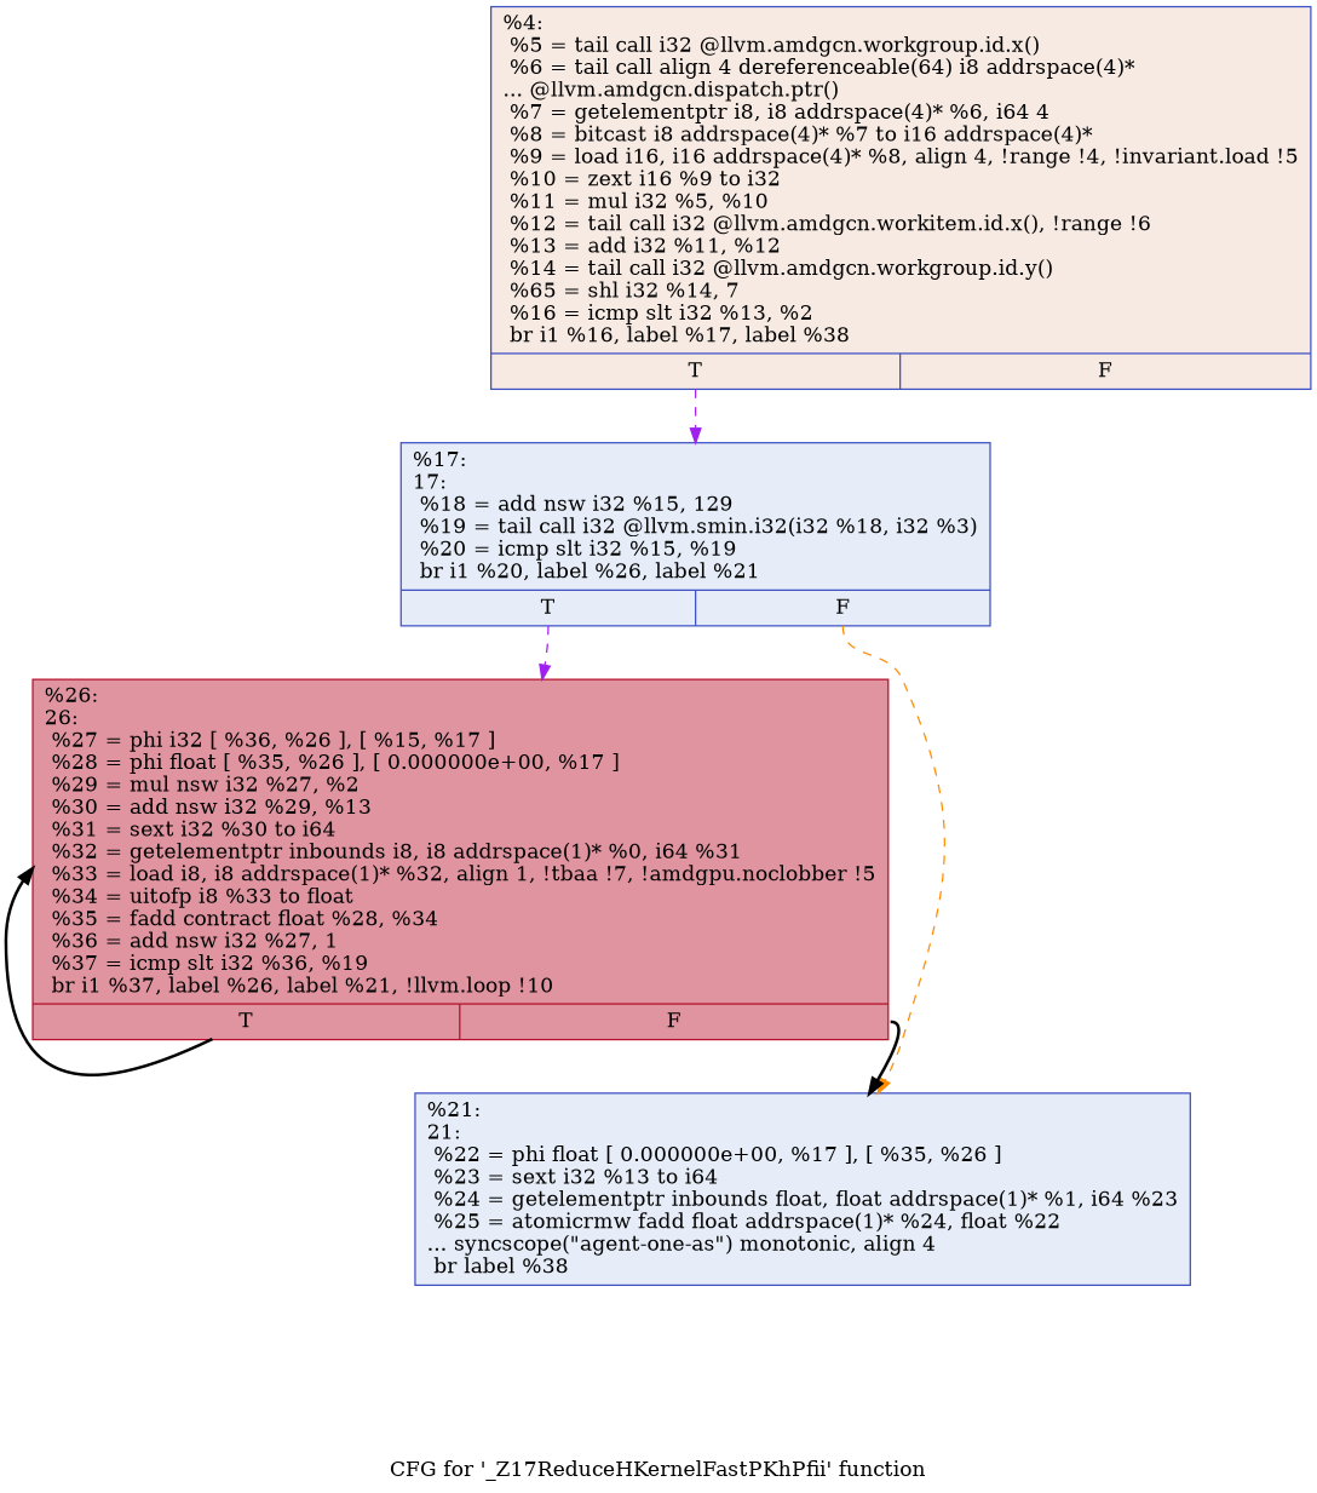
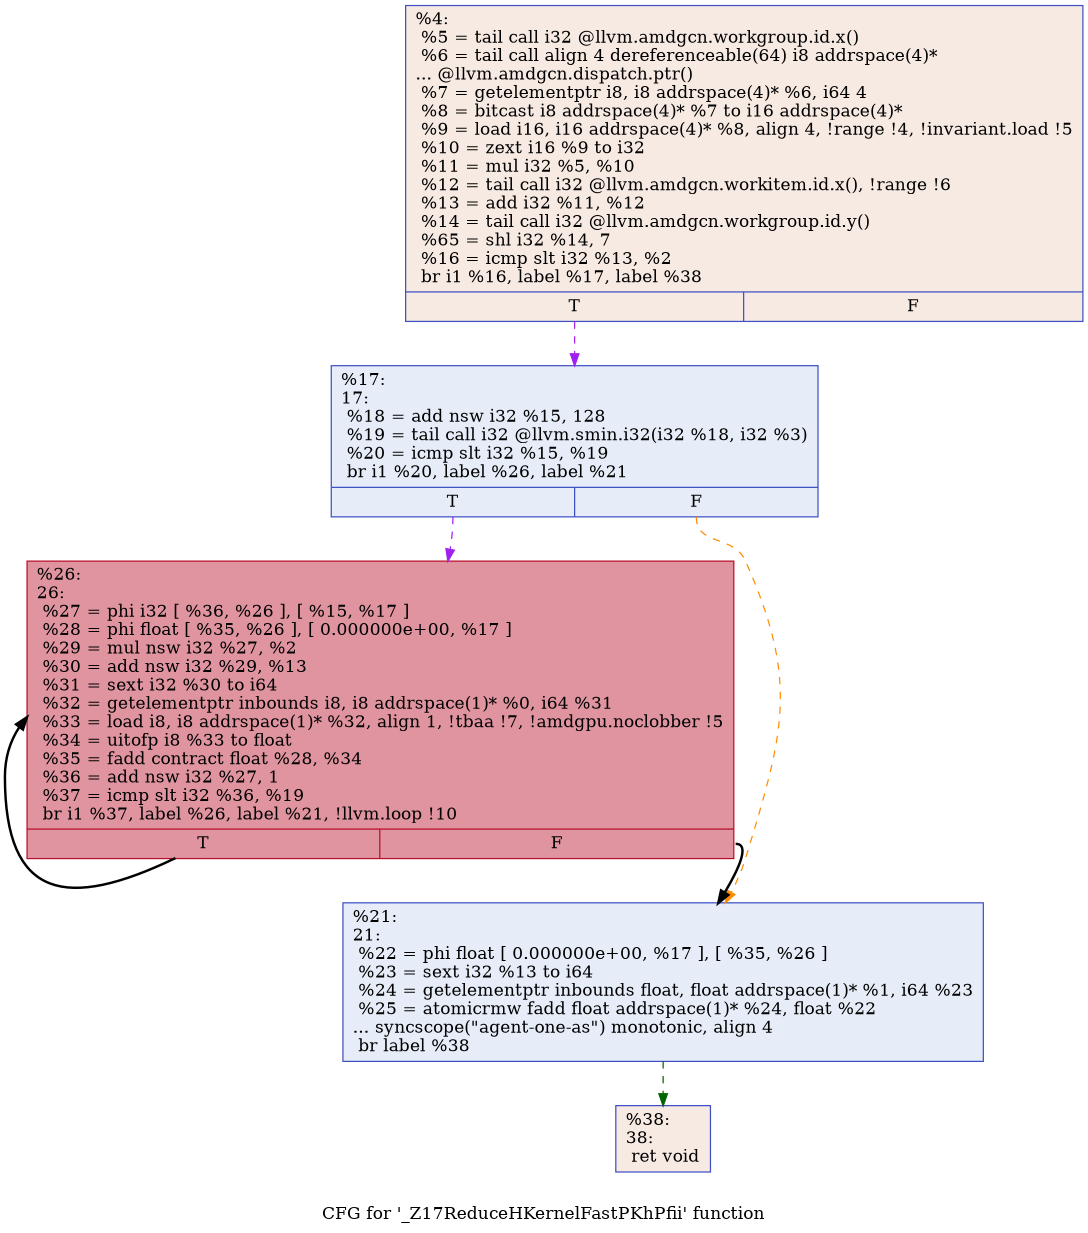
  digraph {
    label="CFG for '_Z17ReduceHKernelFastPKhPfii' function"
    node [color="#3d50c3ff" fillcolor="#eed0c070" shape=record style=filled]
    edge [color=purple style=dashed tailport=s0]
    n1 [label="{%4:\l  %5 = tail call i32 @llvm.amdgcn.workgroup.id.x()\l  %6 = tail call align 4 dereferenceable(64) i8 addrspace(4)*\l... @llvm.amdgcn.dispatch.ptr()\l  %7 = getelementptr i8, i8 addrspace(4)* %6, i64 4\l  %8 = bitcast i8 addrspace(4)* %7 to i16 addrspace(4)*\l  %9 = load i16, i16 addrspace(4)* %8, align 4, !range !4, !invariant.load !5\l  %10 = zext i16 %9 to i32\l  %11 = mul i32 %5, %10\l  %12 = tail call i32 @llvm.amdgcn.workitem.id.x(), !range !6\l  %13 = add i32 %11, %12\l  %14 = tail call i32 @llvm.amdgcn.workgroup.id.y()\l  %65 = shl i32 %14, 7\l  %16 = icmp slt i32 %13, %2\l  br i1 %16, label %17, label %38\l|{<s0>T|<s1>F}}"]
-   n2 [fillcolor="#c7d7f070" label="{%17:\l17:                                               \l  %18 = add nsw i32 %15, 129\l  %19 = tail call i32 @llvm.smin.i32(i32 %18, i32 %3)\l  %20 = icmp slt i32 %15, %19\l  br i1 %20, label %26, label %21\l|{<s0>T|<s1>F}}"]
+   n2 [fillcolor="#c7d7f070" label="{%17:\l17:                                               \l  %18 = add nsw i32 %15, 128\l  %19 = tail call i32 @llvm.smin.i32(i32 %18, i32 %3)\l  %20 = icmp slt i32 %15, %19\l  br i1 %20, label %26, label %21\l|{<s0>T|<s1>F}}"]
    n3 [color="#b70d28ff" fillcolor="#b70d2870" label="{%26:\l26:                                               \l  %27 = phi i32 [ %36, %26 ], [ %15, %17 ]\l  %28 = phi float [ %35, %26 ], [ 0.000000e+00, %17 ]\l  %29 = mul nsw i32 %27, %2\l  %30 = add nsw i32 %29, %13\l  %31 = sext i32 %30 to i64\l  %32 = getelementptr inbounds i8, i8 addrspace(1)* %0, i64 %31\l  %33 = load i8, i8 addrspace(1)* %32, align 1, !tbaa !7, !amdgpu.noclobber !5\l  %34 = uitofp i8 %33 to float\l  %35 = fadd contract float %28, %34\l  %36 = add nsw i32 %27, 1\l  %37 = icmp slt i32 %36, %19\l  br i1 %37, label %26, label %21, !llvm.loop !10\l|{<s0>T|<s1>F}}"]
    n4 [fillcolor="#c7d7f070" label="{%21:\l21:                                               \l  %22 = phi float [ 0.000000e+00, %17 ], [ %35, %26 ]\l  %23 = sext i32 %13 to i64\l  %24 = getelementptr inbounds float, float addrspace(1)* %1, i64 %23\l  %25 = atomicrmw fadd float addrspace(1)* %24, float %22\l... syncscope(\"agent-one-as\") monotonic, align 4\l  br label %38\l}"]
+   n5 [label="{%38:\l38:                                               \l  ret void\l}"]
    n1 -> n2
    n2 -> n3
    n2 -> n4 [color=darkorange tailport=s1]
    n3 -> n3 [color=black style=bold]
    n3 -> n4 [color=black style=bold tailport=s1]
+   n4 -> n5 [color=darkgreen]
  }
